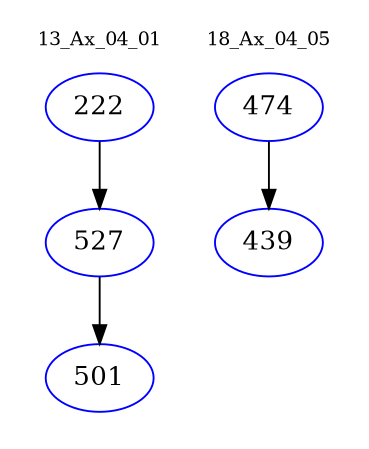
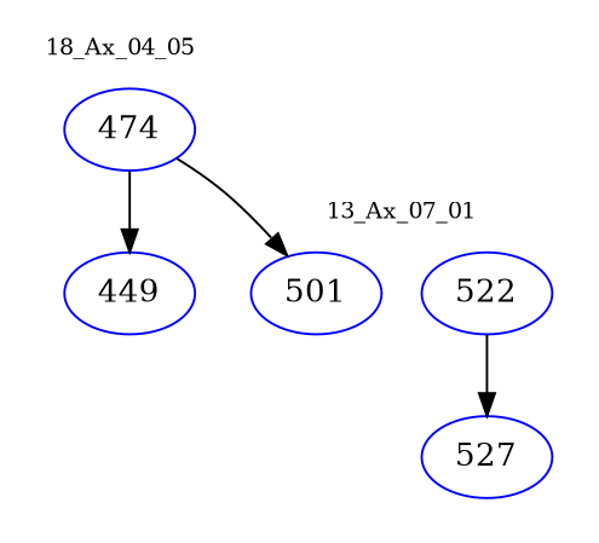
  digraph {
    node [color=blue]
    edge [color=black]
-   n1 [label=222]
+   n1 [label=522]
    n2 [label=527]
    n3 [label=501]
    n4 [label=474]
-   n5 [label=439]
+   n5 [label=449]
    subgraph cluster_1 {
      color=white
      fontsize=10
-     label="13_Ax_04_01"
+     label="13_Ax_07_01"
      n1
      n2
      n3
    }
    subgraph cluster_2 {
      color=white
      fontsize=10
      label="18_Ax_04_05"
      n4
      n5
    }
    n1 -> n2
-   n2 -> n3
+   n4 -> n3
    n4 -> n5
  }
